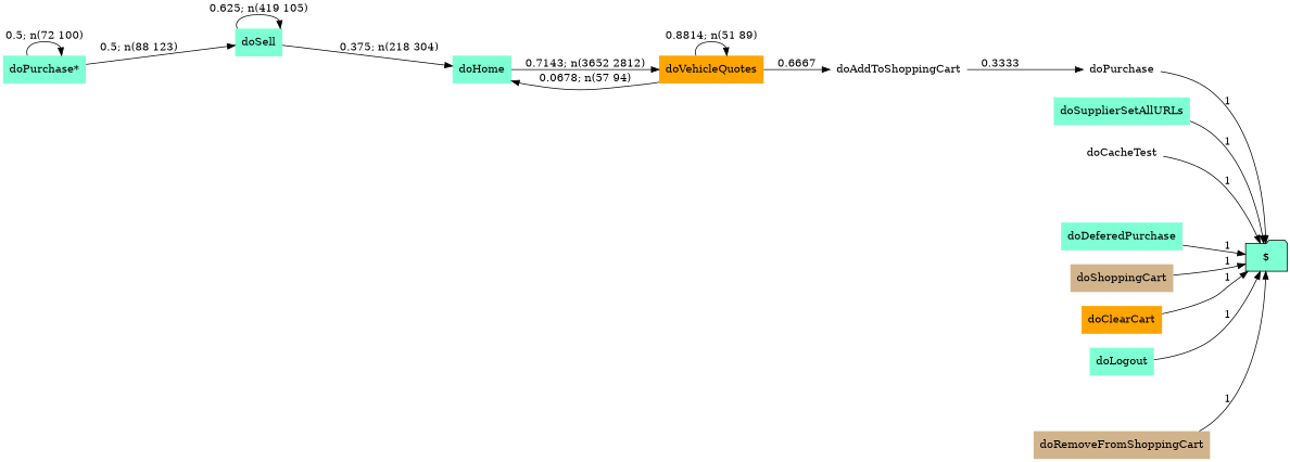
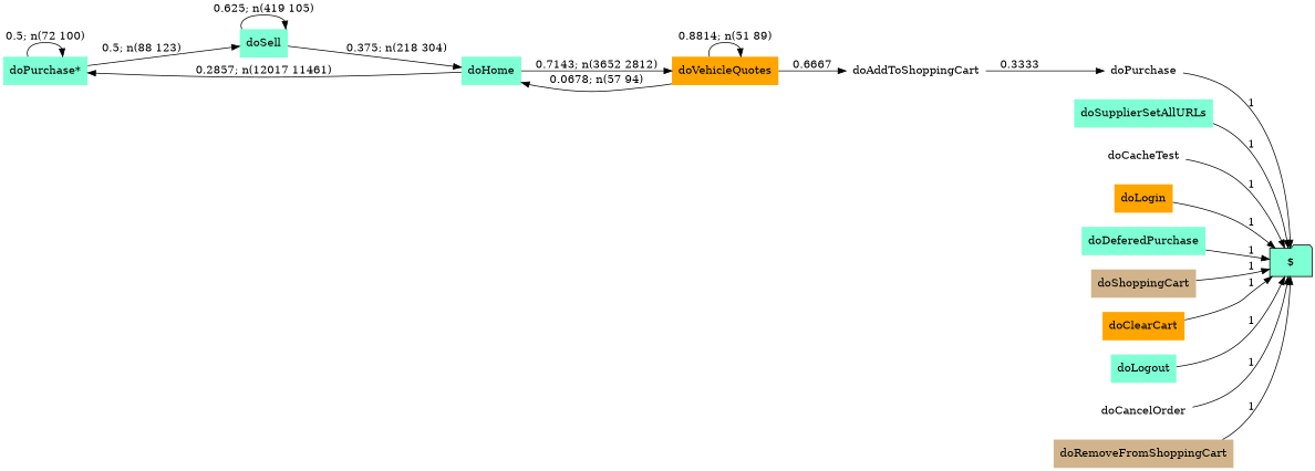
  digraph {
    rankdir=LR
    node [fillcolor=aquamarine shape=none style=filled]
    edge [style=solid]
    n1 [label="doPurchase*"]
    n2 [label=doSell]
    n3 [label=doHome]
    n4 [label=doSupplierSetAllURLs]
    "$" [shape=folder]
    n6 [fillcolor=white label=doCacheTest]
+   n7 [fillcolor=orange label=doLogin]
    n8 [fillcolor=orange label=doVehicleQuotes]
    n9 [fillcolor=white label=doAddToShoppingCart]
    n10 [fillcolor=white label=doPurchase]
    n11 [label=doDeferedPurchase]
    n12 [fillcolor=tan label=doShoppingCart]
    n13 [fillcolor=orange label=doClearCart]
    n14 [label=doLogout]
+   n15 [fillcolor=white label=doCancelOrder]
    n16 [fillcolor=tan label=doRemoveFromShoppingCart]
    n1 -> n1 [label="0.5; n(72 100)"]
    n1 -> n2 [label="0.5; n(88 123)"]
    n2 -> n2 [label="0.625; n(419 105)"]
    n2 -> n3 [label="0.375; n(218 304)"]
+   n3 -> n1 [label="0.2857; n(12017 11461)"]
    n3 -> n8 [label="0.7143; n(3652 2812)"]
    n4 -> "$" [label=1]
    n6 -> "$" [label=1]
+   n7 -> "$" [label=1]
    n8 -> n3 [label="0.0678; n(57 94)"]
    n8 -> n8 [label="0.8814; n(51 89)"]
    n8 -> n9 [label=0.6667]
    n9 -> n10 [label=0.3333]
    n10 -> "$" [label=1]
    n11 -> "$" [label=1]
    n12 -> "$" [label=1]
    n13 -> "$" [label=1]
    n14 -> "$" [label=1]
+   n15 -> "$" [label=1]
    n16 -> "$" [label=1]
  }
